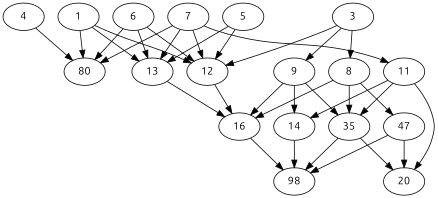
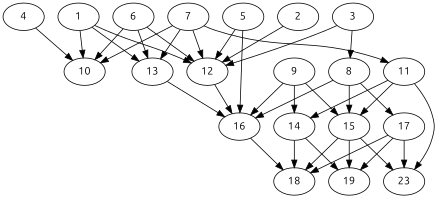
  digraph {
    fontname=Ubuntu
    node [alpha=0.16 fontname=Ubuntu]
    edge [fontname=Ubuntu]
    1 [expect_size=48100352]
-   10 [alpha=0.07 expect_size=21299200 label=80]
+   10 [alpha=0.07 expect_size=21299200]
    12 [alpha=0.04 expect_size=47455232]
    13 [alpha=0.19 expect_size=19047424]
    16 [expect_size=9978880]
-   18 [alpha=0.19 expect_size=6168576 label=98]
+   18 [alpha=0.19 expect_size=6168576]
+   2 [alpha=0.08 expect_size=9623552]
    3 [alpha=0.15 expect_size=52019200]
    8 [alpha=0.07 expect_size=26116096]
    9 [alpha=0.01 expect_size=32868352]
-   15 [alpha=0.04 expect_size=25127936 label=35]
-   17 [alpha=0.06 expect_size=9923584 label=47]
+   15 [alpha=0.04 expect_size=25127936]
+   17 [alpha=0.06 expect_size=9923584]
    14 [alpha=0.01 expect_size=7091200]
-   20 [alpha=0.05 expect_size=25378816]
+   19 [alpha=0.06 expect_size=22529024]
+   20 [alpha=0.05 expect_size=25378816 label=23]
    4 [alpha=0.08 expect_size=23306240]
    5 [alpha=0.14 expect_size=37515264]
    6 [alpha=0.20 expect_size=33293312]
    7 [alpha=0.18 expect_size=7729152]
    11 [alpha=0.13 expect_size=10638336]
    1 -> 10
    1 -> 12
    1 -> 13
    12 -> 16
    13 -> 16
    16 -> 18
+   2 -> 12
    3 -> 12
    3 -> 8
-   3 -> 9
    8 -> 16
    8 -> 15
    8 -> 17
    9 -> 16
    9 -> 15
    9 -> 14
    15 -> 18
+   15 -> 19
    15 -> 20
    17 -> 18
+   17 -> 19
    17 -> 20
    14 -> 18
+   14 -> 19
    4 -> 10
    5 -> 12
-   5 -> 13
+   5 -> 16
    6 -> 10
    6 -> 12
    6 -> 13
    7 -> 10
    7 -> 12
    7 -> 13
    7 -> 11
    11 -> 15
    11 -> 14
    11 -> 20
  }
